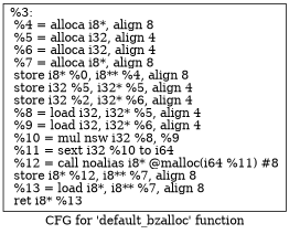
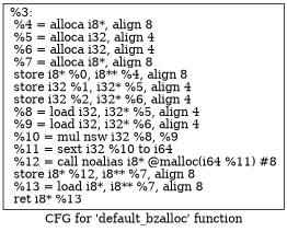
  digraph {
    label="CFG for 'default_bzalloc' function"
-   n1 [label="{%3:\l  %4 = alloca i8*, align 8\l  %5 = alloca i32, align 4\l  %6 = alloca i32, align 4\l  %7 = alloca i8*, align 8\l  store i8* %0, i8** %4, align 8\l  store i32 %5, i32* %5, align 4\l  store i32 %2, i32* %6, align 4\l  %8 = load i32, i32* %5, align 4\l  %9 = load i32, i32* %6, align 4\l  %10 = mul nsw i32 %8, %9\l  %11 = sext i32 %10 to i64\l  %12 = call noalias i8* @malloc(i64 %11) #8\l  store i8* %12, i8** %7, align 8\l  %13 = load i8*, i8** %7, align 8\l  ret i8* %13\l}" shape=record style=filled fillcolor=white]
+   n1 [label="{%3:\l  %4 = alloca i8*, align 8\l  %5 = alloca i32, align 4\l  %6 = alloca i32, align 4\l  %7 = alloca i8*, align 8\l  store i8* %0, i8** %4, align 8\l  store i32 %1, i32* %5, align 4\l  store i32 %2, i32* %6, align 4\l  %8 = load i32, i32* %5, align 4\l  %9 = load i32, i32* %6, align 4\l  %10 = mul nsw i32 %8, %9\l  %11 = sext i32 %10 to i64\l  %12 = call noalias i8* @malloc(i64 %11) #8\l  store i8* %12, i8** %7, align 8\l  %13 = load i8*, i8** %7, align 8\l  ret i8* %13\l}" shape=record style=filled fillcolor=white]
  }
